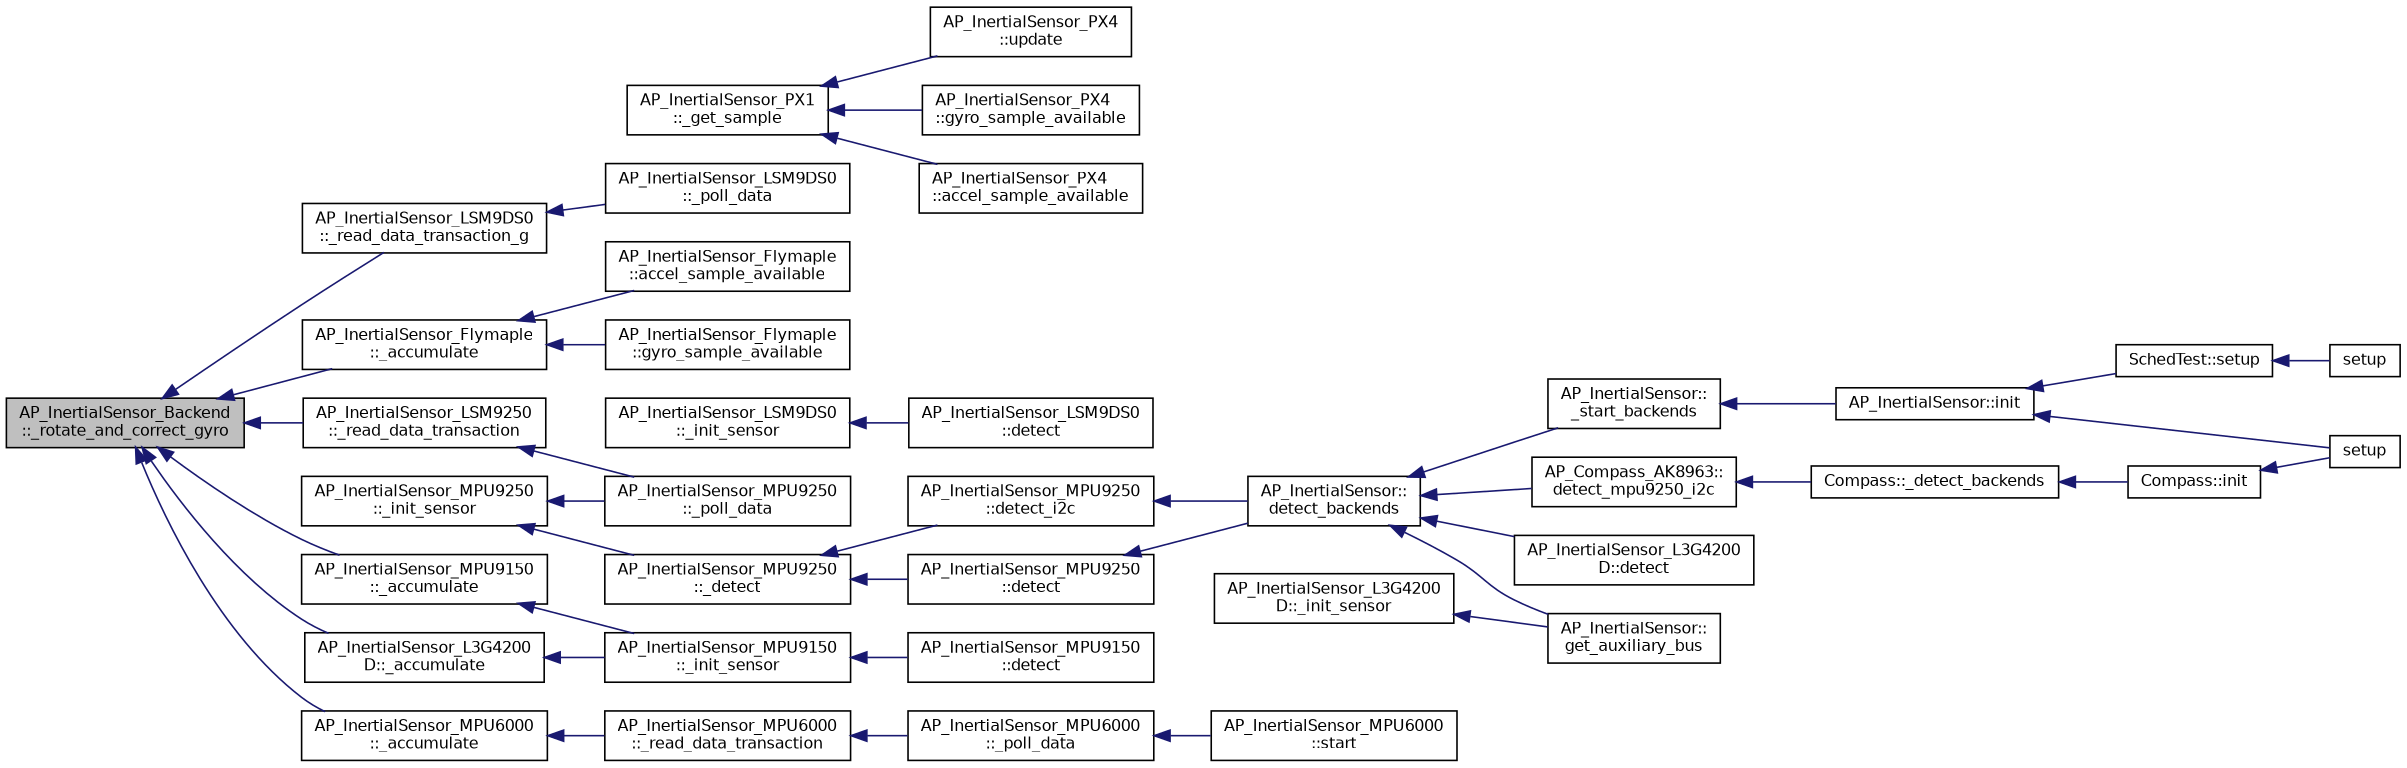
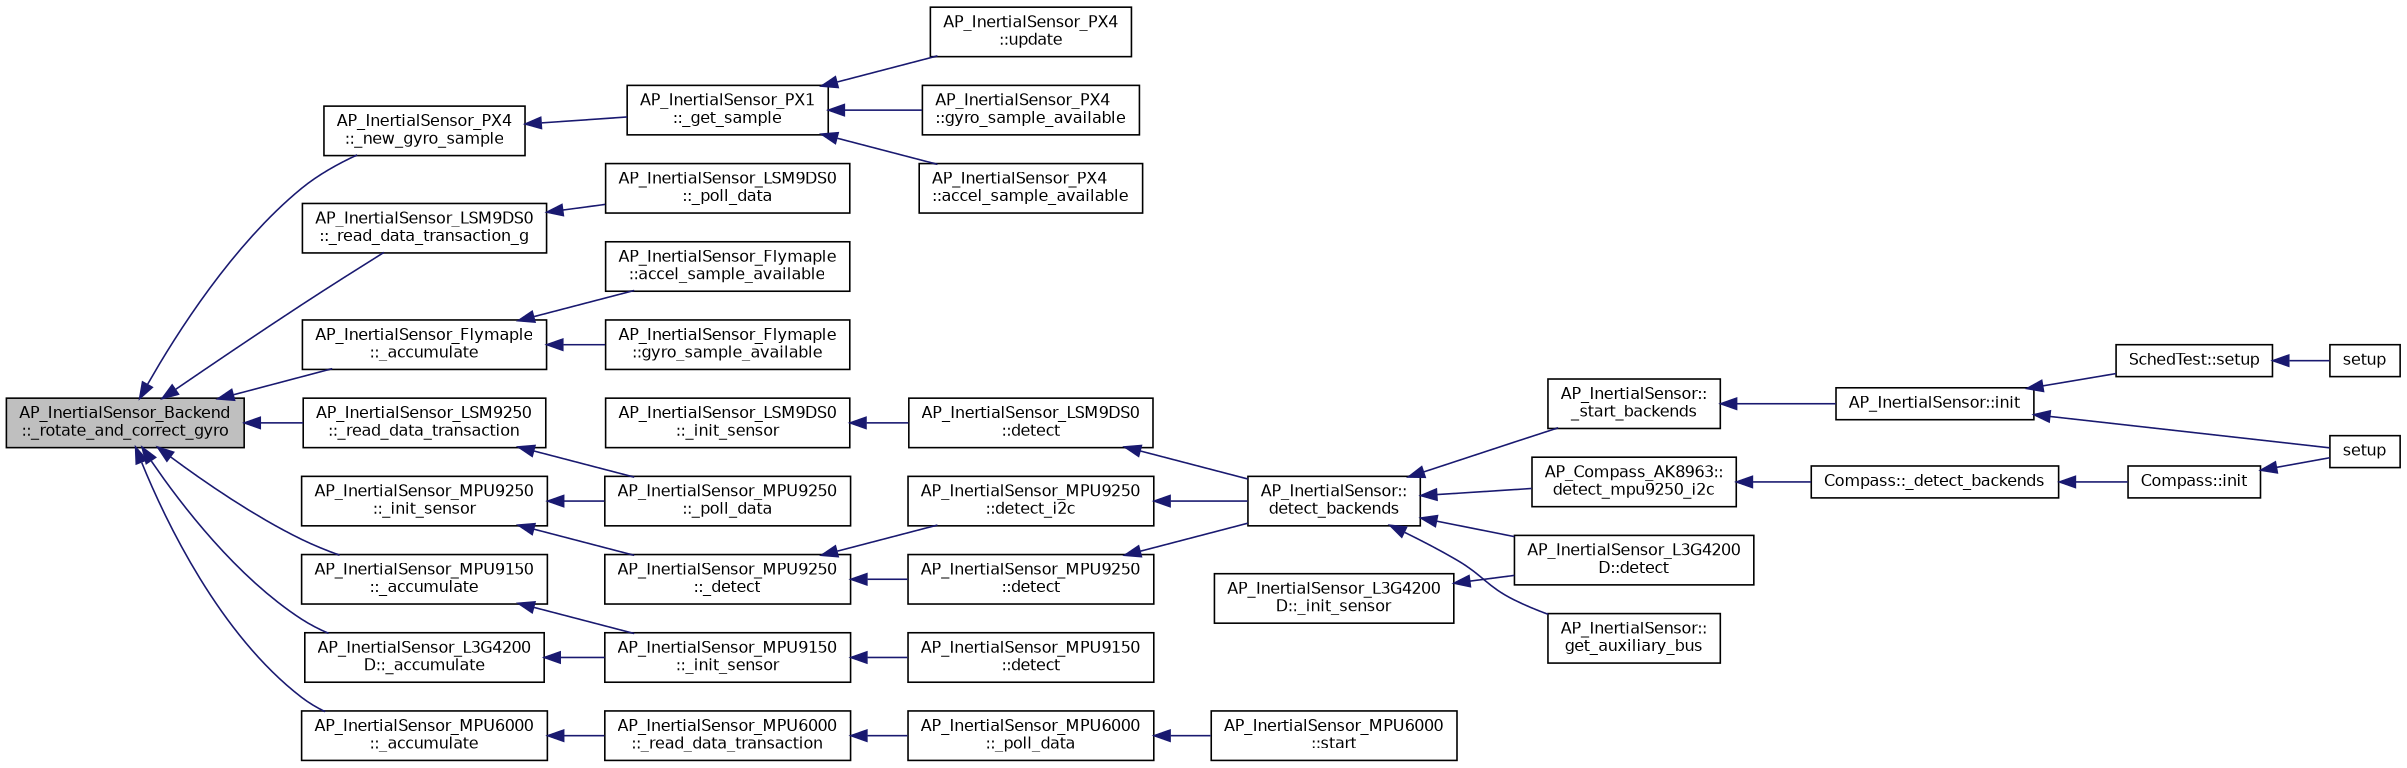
  digraph {
    rankdir=LR
    node [color=black fillcolor=white fontname=Helvetica fontsize=10 shape=record style=filled]
    edge [color=midnightblue dir=back fontname=Helvetica fontsize=10 labelfontname=Helvetica labelfontsize=10 style=solid]
    n1 [fillcolor=grey75 fontcolor=black height=0.2 label="AP_InertialSensor_Backend\l::_rotate_and_correct_gyro" width=0.4]
    n2 [height=0.2 label="AP_InertialSensor_Flymaple\l::_accumulate" width=0.4]
    n3 [height=0.2 label="AP_InertialSensor_MPU9150\l::_accumulate" width=0.4]
    n4 [height=0.2 label="AP_InertialSensor_L3G4200\lD::_accumulate" width=0.4]
    n5 [height=0.2 label="AP_InertialSensor_MPU6000\l::_accumulate" width=0.4]
+   n6 [height=0.2 label="AP_InertialSensor_PX4\l::_new_gyro_sample" width=0.4]
    n7 [height=0.2 label="AP_InertialSensor_LSM9250\l::_read_data_transaction" width=0.4]
    n8 [height=0.2 label="AP_InertialSensor_LSM9DS0\l::_read_data_transaction_g" width=0.4]
    n9 [height=0.2 label="AP_InertialSensor_Flymaple\l::gyro_sample_available" width=0.4]
    n10 [height=0.2 label="AP_InertialSensor_Flymaple\l::accel_sample_available" width=0.4]
    n11 [height=0.2 label="AP_InertialSensor_MPU9150\l::_init_sensor" width=0.4]
    n12 [height=0.2 label="AP_InertialSensor_MPU6000\l::_read_data_transaction" width=0.4]
    n13 [height=0.2 label="AP_InertialSensor_PX1\l::_get_sample" width=0.4]
    n14 [height=0.2 label="AP_InertialSensor_MPU9250\l::_poll_data" width=0.4]
    n15 [height=0.2 label="AP_InertialSensor_LSM9DS0\l::_poll_data" width=0.4]
    n16 [height=0.2 label="AP_InertialSensor_MPU9150\l::detect" width=0.4]
    n17 [height=0.2 label="AP_InertialSensor_L3G4200\lD::_init_sensor" width=0.4]
    n18 [height=0.2 label="AP_InertialSensor_L3G4200\lD::detect" width=0.4]
    n19 [height=0.2 label="AP_InertialSensor::\ldetect_backends" width=0.4]
    n20 [height=0.2 label="AP_InertialSensor::\l_start_backends" width=0.4]
    n21 [height=0.2 label="AP_Compass_AK8963::\ldetect_mpu9250_i2c" width=0.4]
    n22 [height=0.2 label="AP_InertialSensor::\lget_auxiliary_bus" width=0.4]
    n23 [height=0.2 label="AP_InertialSensor::init" width=0.4]
    n24 [height=0.2 label="Compass::_detect_backends" width=0.4]
    n25 [height=0.2 label="SchedTest::setup" width=0.4]
    n26 [height=0.2 label=setup width=0.4]
    n27 [height=0.2 label=setup width=0.4]
    n28 [height=0.2 label="Compass::init" width=0.4]
    n29 [height=0.2 label="AP_InertialSensor_MPU6000\l::_poll_data" width=0.4]
    n30 [height=0.2 label="AP_InertialSensor_MPU6000\l::start" width=0.4]
    n31 [height=0.2 label="AP_InertialSensor_PX4\l::update" width=0.4]
    n32 [height=0.2 label="AP_InertialSensor_PX4\l::gyro_sample_available" width=0.4]
    n33 [height=0.2 label="AP_InertialSensor_PX4\l::accel_sample_available" width=0.4]
    n34 [height=0.2 label="AP_InertialSensor_MPU9250\l::_init_sensor" width=0.4]
    n35 [height=0.2 label="AP_InertialSensor_MPU9250\l::_detect" width=0.4]
    n36 [height=0.2 label="AP_InertialSensor_MPU9250\l::detect" width=0.4]
    n37 [height=0.2 label="AP_InertialSensor_MPU9250\l::detect_i2c" width=0.4]
    n38 [height=0.2 label="AP_InertialSensor_LSM9DS0\l::_init_sensor" width=0.4]
    n39 [height=0.2 label="AP_InertialSensor_LSM9DS0\l::detect" width=0.4]
    n1 -> n2
    n1 -> n3
    n1 -> n4
    n1 -> n5
+   n1 -> n6
    n1 -> n7
    n1 -> n8
    n2 -> n9
    n2 -> n10
    n3 -> n11
    n4 -> n11
    n5 -> n12
+   n6 -> n13
    n7 -> n14
    n8 -> n15
    n11 -> n16
    n12 -> n29
    n13 -> n31
    n13 -> n32
    n13 -> n33
-   n17 -> n22
+   n17 -> n18
    n19 -> n18
    n19 -> n20
    n19 -> n21
    n19 -> n22
    n20 -> n23
    n21 -> n24
    n23 -> n25
    n23 -> n26
    n24 -> n28
    n25 -> n27
    n28 -> n26
    n29 -> n30
    n34 -> n14
    n34 -> n35
    n35 -> n36
    n35 -> n37
    n36 -> n19
    n37 -> n19
    n38 -> n39
+   n39 -> n19
  }
